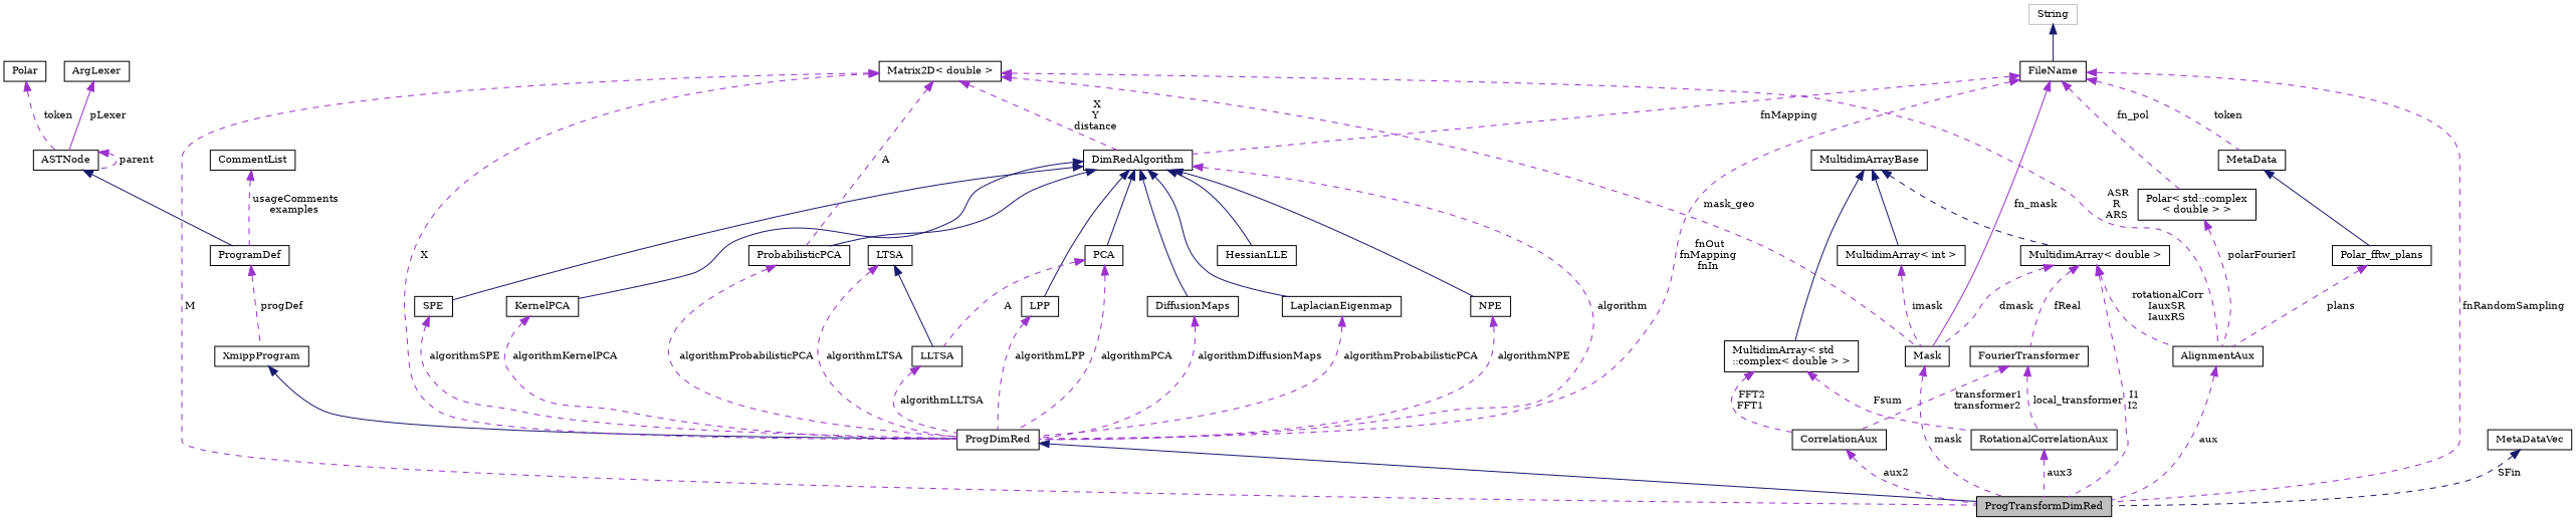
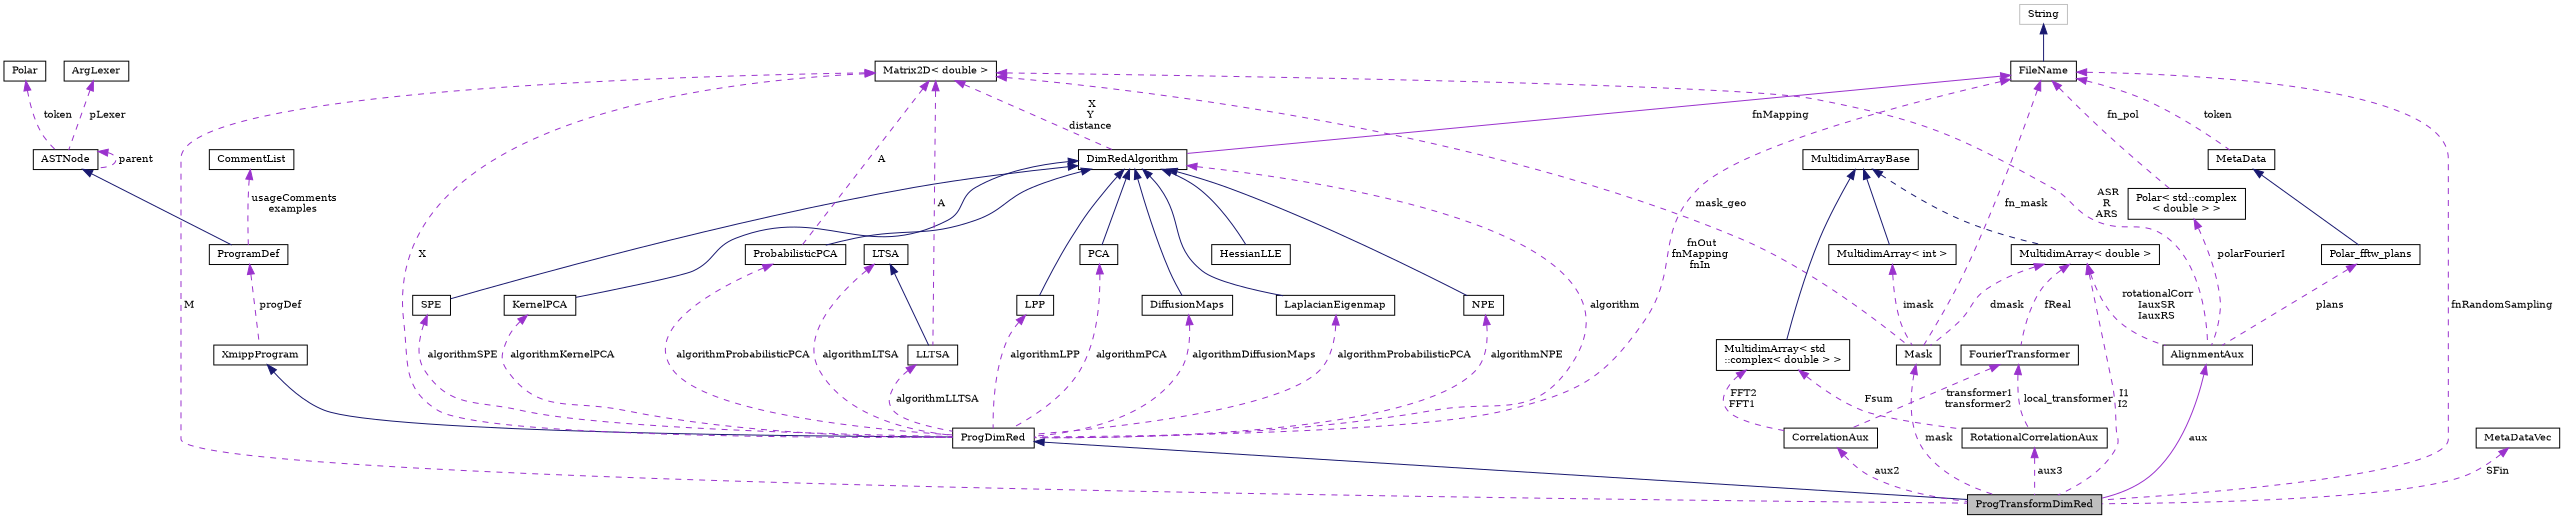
  digraph {
    fontname="DejaVu Serif"
    rankdir=TB
    node [color=black fillcolor=white fontname="DejaVu Serif" fontsize=10 shape=record style=filled]
    edge [color=darkorchid3 dir=back fontname="DejaVu Serif" fontsize=10 labelfontname=Helvetica labelfontsize=10 style=dashed]
    n1 [fillcolor=grey75 fontcolor=black height=0.2 label=ProgTransformDimRed width=0.4]
    n2 [height=0.2 label=ProgDimRed width=0.4]
    n3 [height=0.2 label=XmippProgram width=0.4]
    n4 [height=0.2 label=ProgramDef width=0.4]
    n5 [height=0.2 label=ASTNode width=0.4]
    n6 [height=0.2 label=Polar width=0.4]
    n7 [height=0.2 label=ArgLexer width=0.4]
    n8 [height=0.2 label=CommentList width=0.4]
    n9 [height=0.2 label=DimRedAlgorithm width=0.4]
    n10 [height=0.2 label=SPE width=0.4]
    n11 [height=0.2 label=KernelPCA width=0.4]
    n12 [height=0.2 label=LPP width=0.4]
    n13 [height=0.2 label=HessianLLE width=0.4]
    n14 [height=0.2 label=DiffusionMaps width=0.4]
    n15 [height=0.2 label=PCA width=0.4]
    n16 [height=0.2 label=LaplacianEigenmap width=0.4]
    n17 [height=0.2 label=ProbabilisticPCA width=0.4]
    n18 [height=0.2 label=NPE width=0.4]
    n19 [height=0.2 label=LTSA width=0.4]
    n20 [height=0.2 label=LLTSA width=0.4]
    n21 [height=0.2 label="Matrix2D\< double \>" width=0.4]
    n22 [height=0.2 label=AlignmentAux width=0.4]
    n23 [height=0.2 label=Mask width=0.4]
    n24 [height=0.2 label=FileName width=0.4]
    n25 [height=0.2 label="Polar\< std::complex\l\< double \> \>" width=0.4]
    n26 [height=0.2 label=MetaData width=0.4]
    n27 [height=0.2 label=Polar_fftw_plans width=0.4]
    n28 [color=grey75 height=0.2 label=String width=0.4]
    n29 [height=0.2 label=RotationalCorrelationAux width=0.4]
    n30 [height=0.2 label=FourierTransformer width=0.4]
    n31 [height=0.2 label=CorrelationAux width=0.4]
    n32 [height=0.2 label="MultidimArray\< double \>" width=0.4]
    n33 [height=0.2 label=MultidimArrayBase width=0.4]
    n34 [height=0.2 label="MultidimArray\< std\l::complex\< double \> \>" width=0.4]
    n35 [height=0.2 label="MultidimArray\< int \>" width=0.4]
    n36 [height=0.2 label=MetaDataVec width=0.4]
    n2 -> n1 [color=midnightblue style=solid]
    n3 -> n2 [color=midnightblue style=solid]
    n4 -> n3 [label=" progDef"]
    n5 -> n4 [color=midnightblue style=solid]
    n5 -> n5 [label=" parent"]
    n6 -> n5 [label=" token"]
-   n7 -> n5 [label=" pLexer" style=solid]
+   n7 -> n5 [label=" pLexer"]
    n8 -> n4 [label=" usageComments\nexamples"]
    n9 -> n2 [label=" algorithm"]
    n9 -> n10 [color=midnightblue style=solid]
    n9 -> n11 [color=midnightblue style=solid]
    n9 -> n12 [color=midnightblue style=solid]
    n9 -> n13 [color=midnightblue style=solid]
    n9 -> n14 [color=midnightblue style=solid]
    n9 -> n15 [color=midnightblue style=solid]
    n9 -> n16 [color=midnightblue style=solid]
    n9 -> n17 [color=midnightblue style=solid]
    n9 -> n18 [color=midnightblue style=solid]
    n10 -> n2 [label=" algorithmSPE"]
    n11 -> n2 [label=" algorithmKernelPCA"]
    n12 -> n2 [label=" algorithmLPP"]
    n14 -> n2 [label=" algorithmDiffusionMaps"]
    n15 -> n2 [label=" algorithmPCA"]
    n16 -> n2 [label=" algorithmProbabilisticPCA"]
    n17 -> n2 [label=" algorithmProbabilisticPCA"]
    n18 -> n2 [label=" algorithmNPE"]
    n19 -> n2 [label=" algorithmLTSA"]
    n19 -> n20 [color=midnightblue style=solid]
    n20 -> n2 [label=" algorithmLLTSA"]
    n21 -> n1 [label=" M"]
    n21 -> n2 [label=" X"]
    n21 -> n9 [label=" X\nY\ndistance"]
    n21 -> n17 [label=" A"]
-   n15 -> n20 [label=" A"]
+   n21 -> n20 [label=" A"]
    n21 -> n22 [label=" ASR\nR\nARS"]
    n21 -> n23 [label=" mask_geo"]
-   n22 -> n1 [label=" aux"]
+   n22 -> n1 [label=" aux" style=solid]
    n23 -> n1 [label=" mask"]
    n24 -> n1 [label=" fnRandomSampling"]
    n24 -> n2 [label=" fnOut\nfnMapping\nfnIn"]
-   n24 -> n9 [label=" fnMapping"]
-   n24 -> n23 [label=" fn_mask" style=solid]
+   n24 -> n9 [label=" fnMapping" style=solid]
+   n24 -> n23 [label=" fn_mask"]
    n24 -> n25 [label=" fn_pol"]
    n24 -> n26 [label=" token"]
    n25 -> n22 [label=" polarFourierI"]
    n26 -> n27 [color=midnightblue style=solid]
    n27 -> n22 [label=" plans"]
    n28 -> n24 [color=midnightblue style=solid]
    n29 -> n1 [label=" aux3"]
    n30 -> n29 [label=" local_transformer"]
    n30 -> n31 [label=" transformer1\ntransformer2"]
    n31 -> n1 [label=" aux2"]
    n32 -> n1 [label=" I1\nI2"]
    n32 -> n22 [label=" rotationalCorr\nIauxSR\nIauxRS"]
    n32 -> n23 [label=" dmask"]
    n32 -> n30 [label=" fReal"]
    n33 -> n32 [color=midnightblue]
    n33 -> n34 [color=midnightblue style=solid]
    n33 -> n35 [color=midnightblue style=solid]
    n34 -> n29 [label=" Fsum"]
    n34 -> n31 [label=" FFT2\nFFT1"]
    n35 -> n23 [label=" imask"]
-   n36 -> n1 [color=midnightblue label=" SFin"]
+   n36 -> n1 [label=" SFin"]
  }
